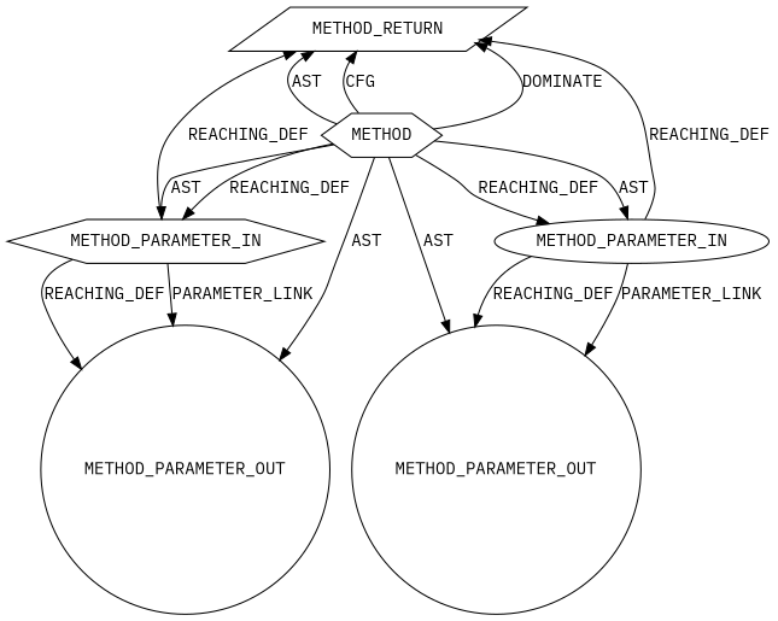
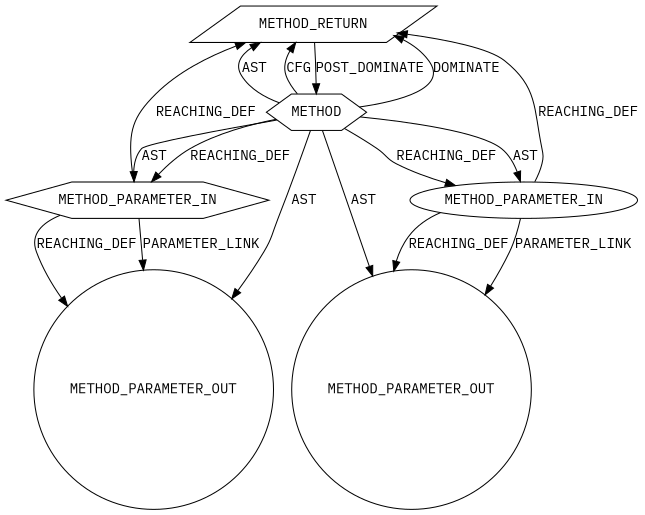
  digraph {
    fontname="IBM Plex Mono"
    node [CODE=p2 EVALUATION_STRATEGY=BY_VALUE ORDER=2 TYPE_FULL_NAME=ANY fontname="IBM Plex Mono" shape=hexagon NAME=p2 IS_VARIADIC=false]
    edge [fontname="IBM Plex Mono"]
    n1 [CODE=RET label=METHOD_RETURN shape=parallelogram NAME="" IS_VARIADIC=""]
    n2 [AST_PARENT_FULL_NAME="<global>" AST_PARENT_TYPE=NAMESPACE_BLOCK CODE="<empty>" FILENAME="<empty>" FULL_NAME=ceph_decode_timespec64 IS_EXTERNAL=true NAME=ceph_decode_timespec64 ORDER=0 label=METHOD EVALUATION_STRATEGY="" TYPE_FULL_NAME="" IS_VARIADIC=""]
    n3 [INDEX=2 label=METHOD_PARAMETER_OUT shape=circle]
    n4 [CODE=p1 INDEX=1 NAME=p1 ORDER=1 label=METHOD_PARAMETER_IN]
    n5 [CODE=p1 INDEX=1 NAME=p1 ORDER=1 label=METHOD_PARAMETER_OUT shape=circle]
    n6 [INDEX=2 label=METHOD_PARAMETER_IN shape=ellipse]
+   n1 -> n2 [label=POST_DOMINATE]
    n2 -> n1 [label=DOMINATE]
    n2 -> n1 [label=AST]
    n2 -> n1 [label=CFG]
    n2 -> n3 [label=AST]
    n2 -> n4 [label=REACHING_DEF]
    n2 -> n4 [label=AST]
    n2 -> n5 [label=AST]
    n2 -> n6 [label=AST]
    n2 -> n6 [label=REACHING_DEF]
    n4 -> n1 [VARIABLE=p1 label=REACHING_DEF]
    n4 -> n5 [label=PARAMETER_LINK]
    n4 -> n5 [VARIABLE=p1 label=REACHING_DEF]
    n6 -> n1 [VARIABLE=p2 label=REACHING_DEF]
    n6 -> n3 [VARIABLE=p2 label=REACHING_DEF]
    n6 -> n3 [label=PARAMETER_LINK]
  }
